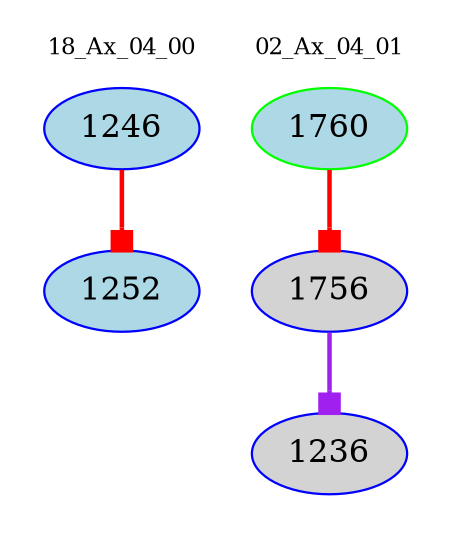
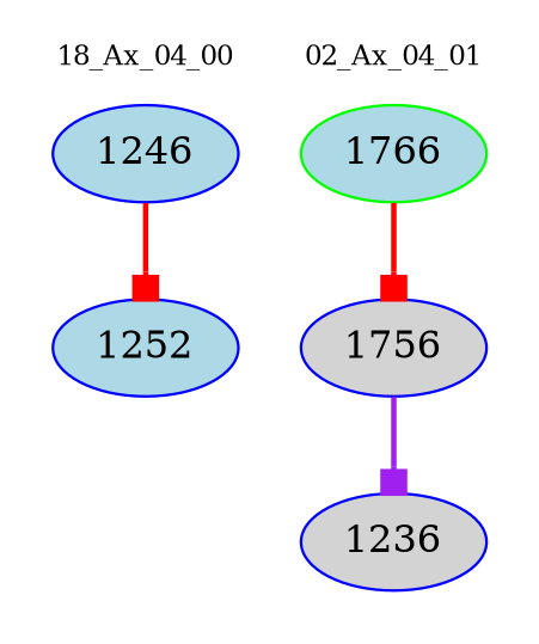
  digraph {
    node [color=blue fillcolor=lightblue style=filled]
    edge [arrowhead=box color=red style=bold]
    n1 [label=1246]
    n2 [label=1252]
-   n3 [color=green label=1760]
+   n3 [color=green label=1766]
    n4 [fillcolor=lightgrey label=1756]
    n5 [fillcolor=lightgrey label=1236]
    subgraph cluster_1 {
      color=white
      fontsize=10
      label="18_Ax_04_00"
      n1
      n2
    }
    subgraph cluster_2 {
      color=white
      fontsize=10
      label="02_Ax_04_01"
      n3
      n4
      n5
    }
    n1 -> n2
    n3 -> n4
    n4 -> n5 [color=purple]
  }
